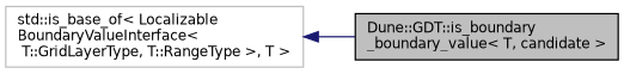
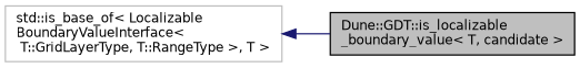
  digraph {
    rankdir=LR
    node [fontname=Helvetica fontsize=10 shape=record style=filled]
-   n1 [color=black fillcolor=grey75 fontcolor=black height=0.2 label="Dune::GDT::is_boundary\l_boundary_value\< T, candidate \>" width=0.4]
+   n1 [color=black fillcolor=grey75 fontcolor=black height=0.2 label="Dune::GDT::is_localizable\l_boundary_value\< T, candidate \>" width=0.4]
    n2 [color=grey75 fillcolor=white height=0.2 label="std::is_base_of\< Localizable\lBoundaryValueInterface\<\l T::GridLayerType, T::RangeType \>, T \>" width=0.4]
    n2 -> n1 [color=midnightblue dir=back fontname=Helvetica fontsize=10 labelfontname=Helvetica labelfontsize=10 style=solid]
  }
